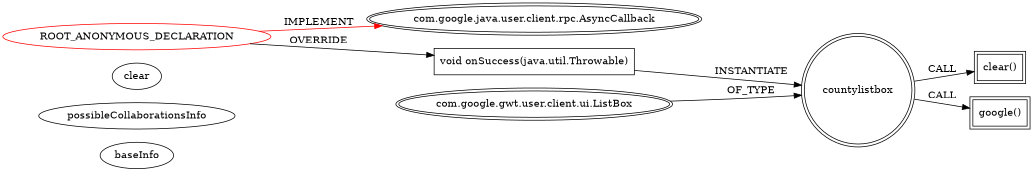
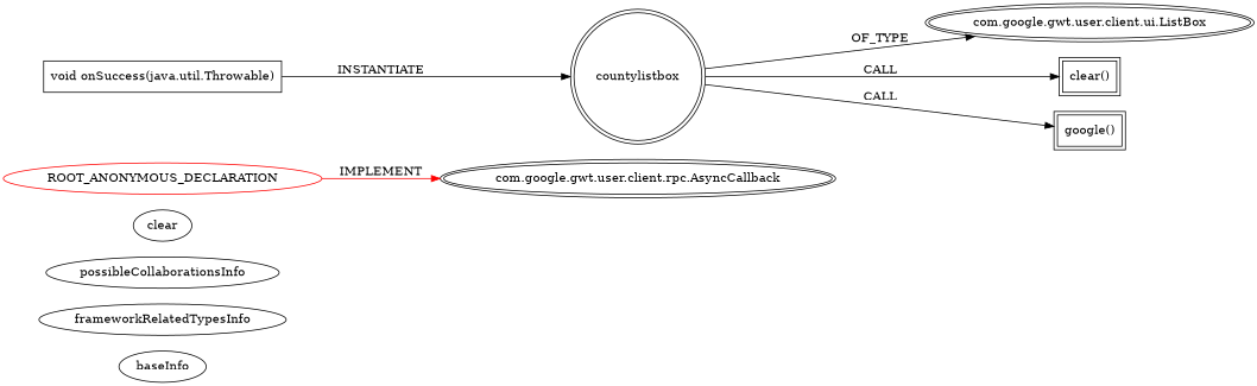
  digraph {
    rankdir=LR
    node [isFrameworkType=true]
    baseInfo [category=extension_graph graphId=119 isAnonymous=true possibleRelation=false isFrameworkType=""]
+   frameworkRelatedTypesInfo [0="com.google.gwt.user.client.rpc.AsyncCallback" isFrameworkType=""]
    possibleCollaborationsInfo [isFrameworkType=""]
    n4 [contextSignature="void handleCountyList(com.cs4302.census.shared.profiles.StateProfile)" filePath="/DeannaSurma-Census/Census-master/src/com/cs4302/census/client/Census.java" graphId=119 label=clear projectName="DeannaSurma-Census" isFrameworkType=""]
    n5 [color=red isFrameworkType=false label=ROOT_ANONYMOUS_DECLARATION vertexType=ROOT_ANONYMOUS_DECLARATION]
-   n6 [label="com.google.java.user.client.rpc.AsyncCallback" peripheries=2 vertexType=FRAMEWORK_INTERFACE_TYPE]
+   n6 [label="com.google.gwt.user.client.rpc.AsyncCallback" peripheries=2 vertexType=FRAMEWORK_INTERFACE_TYPE]
    n7 [isFrameworkType=false label="void onSuccess(java.util.Throwable)" shape=box vertexType=OVERRIDING_METHOD_DECLARATION]
    n8 [label=countylistbox peripheries=2 shape=circle vertexType=VARIABLE_EXPRESION]
    n9 [label="com.google.gwt.user.client.ui.ListBox" peripheries=2 vertexType=FRAMEWORK_CLASS_TYPE]
    n10 [label="clear()" peripheries=2 shape=box vertexType=INSIDE_CALL]
    n11 [label="google()" peripheries=2 shape=box vertexType=INSIDE_CALL]
    n5 -> n6 [color=red label=IMPLEMENT]
-   n5 -> n7 [label=OVERRIDE]
    n7 -> n8 [label=INSTANTIATE]
-   n9 -> n8 [label=OF_TYPE]
+   n8 -> n9 [label=OF_TYPE]
    n8 -> n10 [label=CALL]
    n8 -> n11 [label=CALL]
  }
